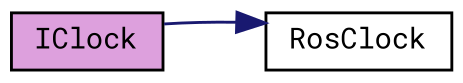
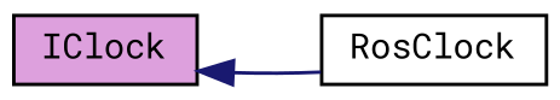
  digraph {
    rankdir=LR
    fontname="Roboto Mono"
    node [color=black fontname="Roboto Mono" fontsize=10 shape=record style=filled]
    n1 [fillcolor=plum height=0.2 label=IClock width=0.4]
    n2 [fillcolor=white height=0.2 label=RosClock width=0.4]
-   n2 -> n1 [color=midnightblue dir=back fontname="Roboto Mono" fontsize=10 labelfontname=Helvetica labelfontsize=10 style=solid]
+   n1 -> n2 [color=midnightblue dir=back fontname="Roboto Mono" fontsize=10 labelfontname=Helvetica labelfontsize=10 style=solid]
  }
